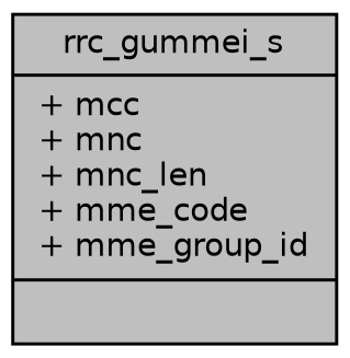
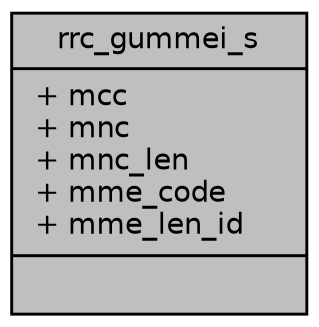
  digraph {
-   n1 [color=black fillcolor=grey75 fontcolor=black fontname=Helvetica fontsize=10 height=0.2 label="{rrc_gummei_s\n|+ mcc\l+ mnc\l+ mnc_len\l+ mme_code\l+ mme_group_id\l|}" shape=record style=filled width=0.4]
+   n1 [color=black fillcolor=grey75 fontcolor=black fontname=Helvetica fontsize=10 height=0.2 label="{rrc_gummei_s\n|+ mcc\l+ mnc\l+ mnc_len\l+ mme_code\l+ mme_len_id\l|}" shape=record style=filled width=0.4]
  }
